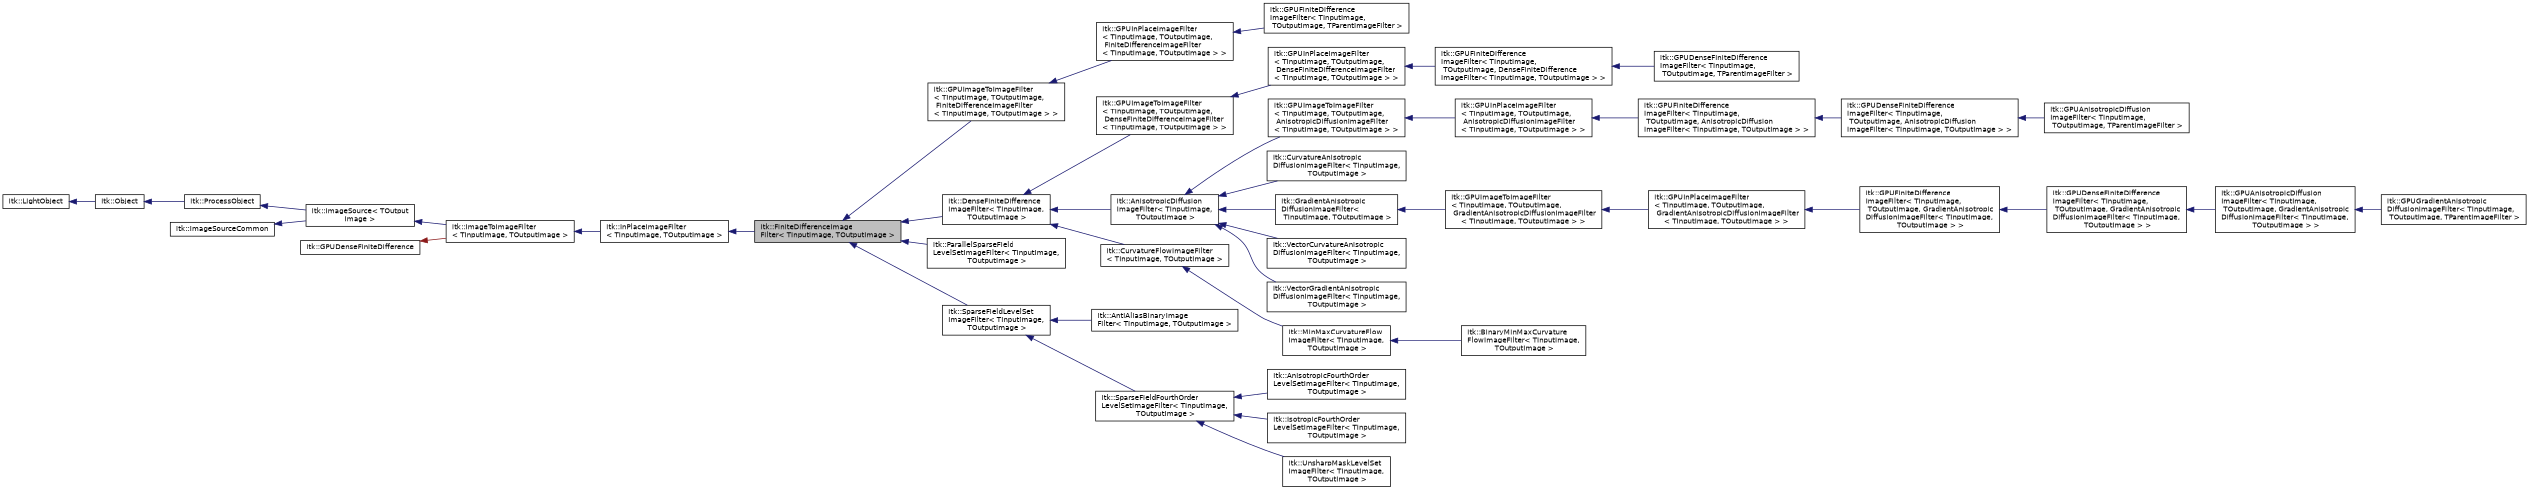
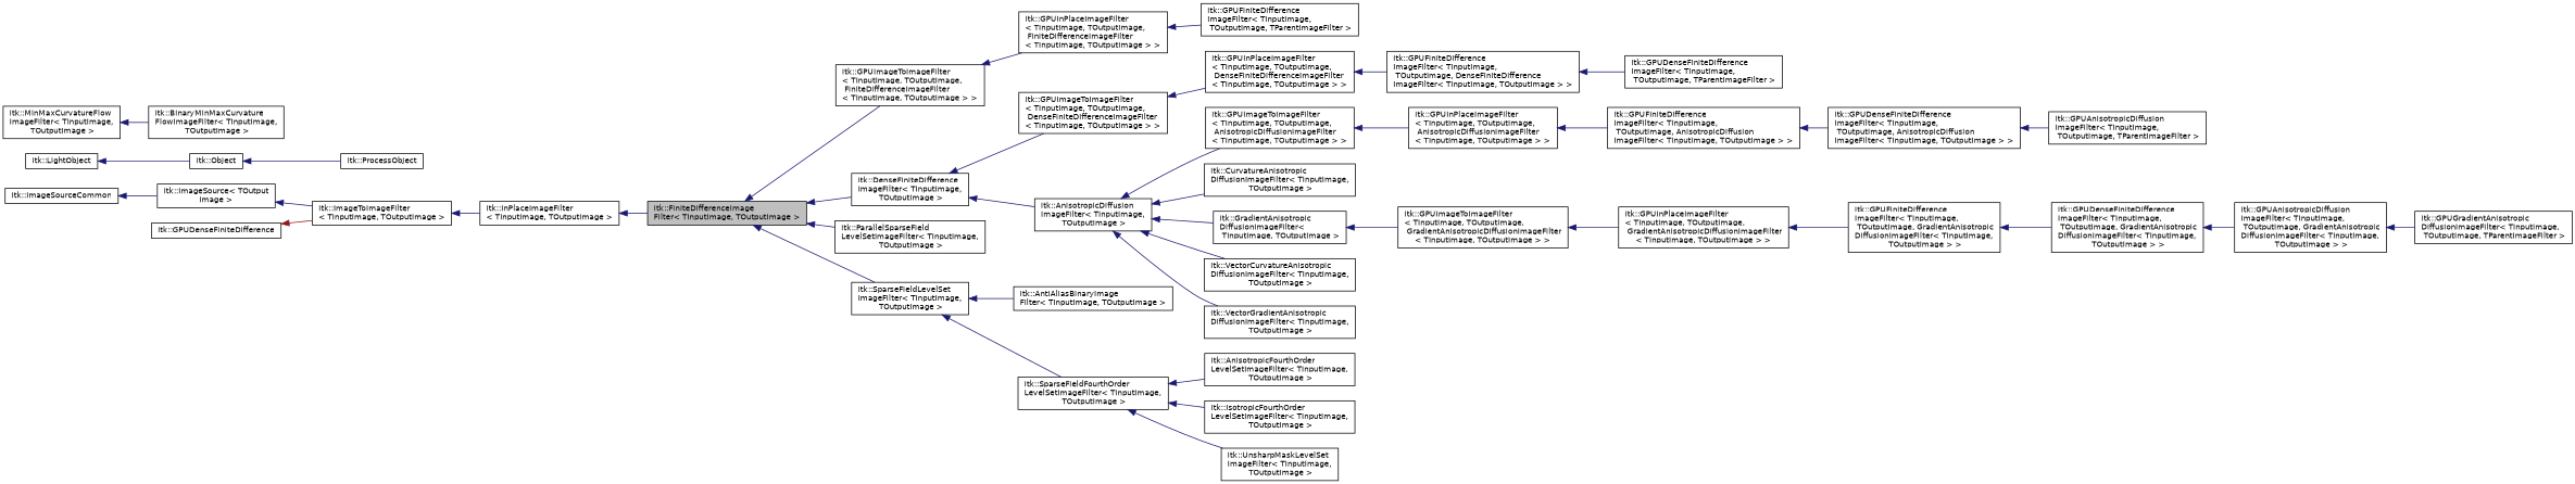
  digraph {
    rankdir=LR
    node [color=black fillcolor=white fontname=Helvetica fontsize=10 shape=record style=filled]
    edge [color=midnightblue dir=back fontname=Helvetica fontsize=10 labelfontname=Helvetica labelfontsize=10 style=solid]
    n1 [fillcolor=grey75 fontcolor=black height=0.2 label="itk::FiniteDifferenceImage\lFilter\< TInputImage, TOutputImage \>" width=0.4]
    n2 [height=0.2 label="itk::GPUImageToImageFilter\l\< TInputImage, TOutputImage,\l FiniteDifferenceImageFilter\l\< TInputImage, TOutputImage \> \>" width=0.4]
    n3 [height=0.2 label="itk::DenseFiniteDifference\lImageFilter\< TInputImage,\l TOutputImage \>" width=0.4]
    n4 [height=0.2 label="itk::ParallelSparseField\lLevelSetImageFilter\< TInputImage,\l TOutputImage \>" width=0.4]
    n5 [height=0.2 label="itk::SparseFieldLevelSet\lImageFilter\< TInputImage,\l TOutputImage \>" width=0.4]
    n6 [height=0.2 label="itk::GPUInPlaceImageFilter\l\< TInputImage, TOutputImage,\l FiniteDifferenceImageFilter\l\< TInputImage, TOutputImage \> \>" width=0.4]
    n7 [height=0.2 label="itk::GPUImageToImageFilter\l\< TInputImage, TOutputImage,\l DenseFiniteDifferenceImageFilter\l\< TInputImage, TOutputImage \> \>" width=0.4]
    n8 [height=0.2 label="itk::AnisotropicDiffusion\lImageFilter\< TInputImage,\l TOutputImage \>" width=0.4]
-   n9 [height=0.2 label="itk::CurvatureFlowImageFilter\l\< TInputImage, TOutputImage \>" width=0.4]
    n10 [height=0.2 label="itk::AntiAliasBinaryImage\lFilter\< TInputImage, TOutputImage \>" width=0.4]
    n11 [height=0.2 label="itk::SparseFieldFourthOrder\lLevelSetImageFilter\< TInputImage,\l TOutputImage \>" width=0.4]
    n12 [height=0.2 label="itk::InPlaceImageFilter\l\< TInputImage, TOutputImage \>" width=0.4]
    n13 [height=0.2 label="itk::ImageToImageFilter\l\< TInputImage, TOutputImage \>" width=0.4]
    n14 [height=0.2 label="itk::ImageSource\< TOutput\lImage \>" width=0.4]
    n15 [height=0.2 label="itk::ProcessObject" width=0.4]
    n16 [height=0.2 label="itk::Object" width=0.4]
    n17 [height=0.2 label="itk::LightObject" width=0.4]
    n18 [height=0.2 label="itk::ImageSourceCommon" width=0.4]
    n19 [height=0.2 label="itk::GPUDenseFiniteDifference" width=0.4]
    n20 [height=0.2 label="itk::GPUFiniteDifference\lImageFilter\< TInputImage,\l TOutputImage, TParentImageFilter \>" width=0.4]
    n21 [height=0.2 label="itk::GPUInPlaceImageFilter\l\< TInputImage, TOutputImage,\l DenseFiniteDifferenceImageFilter\l\< TInputImage, TOutputImage \> \>" width=0.4]
    n22 [height=0.2 label="itk::GPUImageToImageFilter\l\< TInputImage, TOutputImage,\l AnisotropicDiffusionImageFilter\l\< TInputImage, TOutputImage \> \>" width=0.4]
    n23 [height=0.2 label="itk::CurvatureAnisotropic\lDiffusionImageFilter\< TInputImage,\l TOutputImage \>" width=0.4]
    n24 [height=0.2 label="itk::GradientAnisotropic\lDiffusionImageFilter\<\l TInputImage, TOutputImage \>" width=0.4]
    n25 [height=0.2 label="itk::VectorCurvatureAnisotropic\lDiffusionImageFilter\< TInputImage,\l TOutputImage \>" width=0.4]
    n26 [height=0.2 label="itk::VectorGradientAnisotropic\lDiffusionImageFilter\< TInputImage,\l TOutputImage \>" width=0.4]
    n27 [height=0.2 label="itk::MinMaxCurvatureFlow\lImageFilter\< TInputImage,\l TOutputImage \>" width=0.4]
    n28 [height=0.2 label="itk::GPUFiniteDifference\lImageFilter\< TInputImage,\l TOutputImage, DenseFiniteDifference\lImageFilter\< TInputImage, TOutputImage \> \>" width=0.4]
    n29 [height=0.2 label="itk::GPUDenseFiniteDifference\lImageFilter\< TInputImage,\l TOutputImage, TParentImageFilter \>" width=0.4]
    n30 [height=0.2 label="itk::GPUInPlaceImageFilter\l\< TInputImage, TOutputImage,\l AnisotropicDiffusionImageFilter\l\< TInputImage, TOutputImage \> \>" width=0.4]
    n31 [height=0.2 label="itk::GPUImageToImageFilter\l\< TInputImage, TOutputImage,\l GradientAnisotropicDiffusionImageFilter\l\< TInputImage, TOutputImage \> \>" width=0.4]
    n32 [height=0.2 label="itk::GPUFiniteDifference\lImageFilter\< TInputImage,\l TOutputImage, AnisotropicDiffusion\lImageFilter\< TInputImage, TOutputImage \> \>" width=0.4]
    n33 [height=0.2 label="itk::GPUDenseFiniteDifference\lImageFilter\< TInputImage,\l TOutputImage, AnisotropicDiffusion\lImageFilter\< TInputImage, TOutputImage \> \>" width=0.4]
    n34 [height=0.2 label="itk::GPUAnisotropicDiffusion\lImageFilter\< TInputImage,\l TOutputImage, TParentImageFilter \>" width=0.4]
    n35 [height=0.2 label="itk::GPUInPlaceImageFilter\l\< TInputImage, TOutputImage,\l GradientAnisotropicDiffusionImageFilter\l\< TInputImage, TOutputImage \> \>" width=0.4]
    n36 [height=0.2 label="itk::GPUFiniteDifference\lImageFilter\< TInputImage,\l TOutputImage, GradientAnisotropic\lDiffusionImageFilter\< TInputImage,\l TOutputImage \> \>" width=0.4]
    n37 [height=0.2 label="itk::GPUDenseFiniteDifference\lImageFilter\< TInputImage,\l TOutputImage, GradientAnisotropic\lDiffusionImageFilter\< TInputImage,\l TOutputImage \> \>" width=0.4]
    n38 [height=0.2 label="itk::GPUAnisotropicDiffusion\lImageFilter\< TInputImage,\l TOutputImage, GradientAnisotropic\lDiffusionImageFilter\< TInputImage,\l TOutputImage \> \>" width=0.4]
    n39 [height=0.2 label="itk::GPUGradientAnisotropic\lDiffusionImageFilter\< TInputImage,\l TOutputImage, TParentImageFilter \>" width=0.4]
    n40 [height=0.2 label="itk::BinaryMinMaxCurvature\lFlowImageFilter\< TInputImage,\l TOutputImage \>" width=0.4]
    n41 [height=0.2 label="itk::AnisotropicFourthOrder\lLevelSetImageFilter\< TInputImage,\l TOutputImage \>" width=0.4]
    n42 [height=0.2 label="itk::IsotropicFourthOrder\lLevelSetImageFilter\< TInputImage,\l TOutputImage \>" width=0.4]
    n43 [height=0.2 label="itk::UnsharpMaskLevelSet\lImageFilter\< TInputImage,\l TOutputImage \>" width=0.4]
    n1 -> n2
    n1 -> n3
    n1 -> n4
    n1 -> n5
    n2 -> n6
    n3 -> n7
    n3 -> n8
-   n3 -> n9
    n5 -> n10
    n5 -> n11
    n6 -> n20
    n7 -> n21
    n8 -> n22
    n8 -> n23
    n8 -> n24
    n8 -> n25
    n8 -> n26
-   n9 -> n27
    n11 -> n41
    n11 -> n42
    n11 -> n43
    n12 -> n1
    n13 -> n12
    n14 -> n13
-   n15 -> n14
    n16 -> n15
    n17 -> n16
    n18 -> n14
    n19 -> n13 [color=firebrick4]
    n21 -> n28
    n22 -> n30
    n24 -> n31
    n27 -> n40
    n28 -> n29
    n30 -> n32
    n31 -> n35
    n32 -> n33
    n33 -> n34
    n35 -> n36
    n36 -> n37
    n37 -> n38
    n38 -> n39
  }
